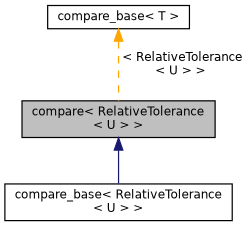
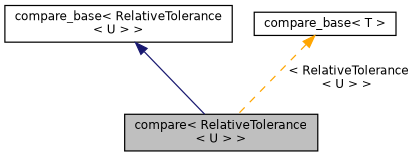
  digraph {
    fontname="DejaVu Sans"
    node [color=black fillcolor=white fontname="DejaVu Sans" fontsize=10 shape=record style=filled]
    edge [dir=back fontname="DejaVu Sans" fontsize=10 labelfontname=Helvetica labelfontsize=10]
    n1 [fillcolor=grey75 fontcolor=black height=0.2 label="compare\< RelativeTolerance\l\< U \> \>" width=0.4]
    n2 [height=0.2 label="compare_base\< RelativeTolerance\l\< U \> \>" width=0.4]
    n3 [height=0.2 label="compare_base\< T \>" width=0.4]
-   n1 -> n2 [color=midnightblue style=solid]
+   n2 -> n1 [color=midnightblue style=solid]
    n3 -> n1 [color=orange label=" \< RelativeTolerance\l\< U \> \>" style=dashed]
  }
